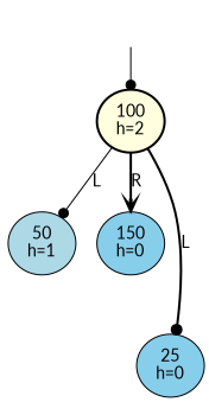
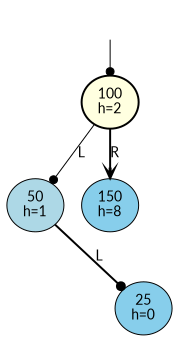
  digraph {
    fontname=Lato
    node [fontname=Lato style=filled]
    edge [arrowhead=dot fontname=Lato style=solid]
    DUMMY [style=invis]
    n2 [fillcolor=lightyellow label="100\nh=2" penwidth=2]
    n3 [fillcolor=lightblue label="50\nh=1"]
-   n4 [fillcolor=skyblue label="150\nh=0"]
+   n4 [fillcolor=skyblue label="150\nh=8"]
    n5 [fillcolor=skyblue label="25\nh=0"]
    R_50 [style=invis]
    DUMMY -> n2
    n2 -> n3 [label=L]
    n2 -> n4 [arrowhead=vee label=R style=bold]
-   n2 -> n5 [label=L style=bold]
+   n3 -> n5 [label=L style=bold]
    n3 -> R_50 [style=invis arrowhead=""]
  }
